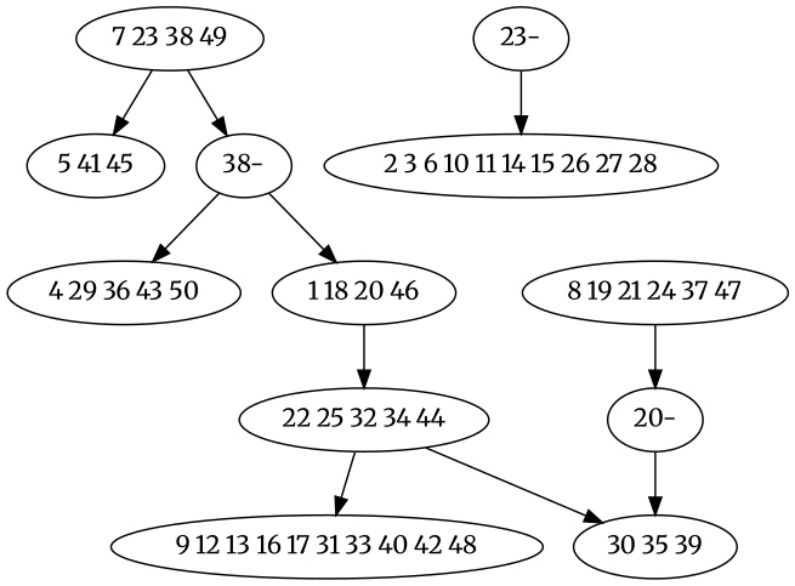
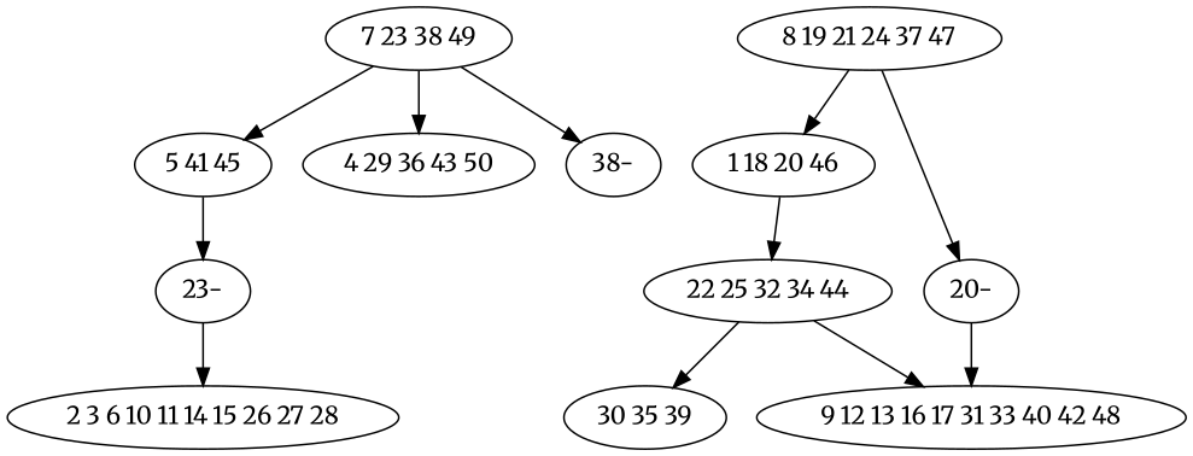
  digraph {
    fontname=Merriweather
    node [fontname=Merriweather]
    edge [fontname=Merriweather]
    n1 [label="7 23 38 49"]
    n2 [label="5 41 45"]
    n3 [label="4 29 36 43 50"]
    n4 [label="38-"]
    n5 [label="23-"]
    n6 [label="1 18 20 46"]
    n7 [label="2 3 6 10 11 14 15 26 27 28"]
    n8 [label="22 25 32 34 44"]
    n9 [label="9 12 13 16 17 31 33 40 42 48"]
    n10 [label="30 35 39"]
    n11 [label="8 19 21 24 37 47"]
    n12 [label="20-"]
    n1 -> n2
-   n4 -> n3
+   n1 -> n3
    n1 -> n4
-   n4 -> n6
+   n2 -> n5
+   n11 -> n6
    n5 -> n7
    n6 -> n8
    n8 -> n9
    n8 -> n10
    n11 -> n12
-   n12 -> n10
+   n12 -> n9
  }
